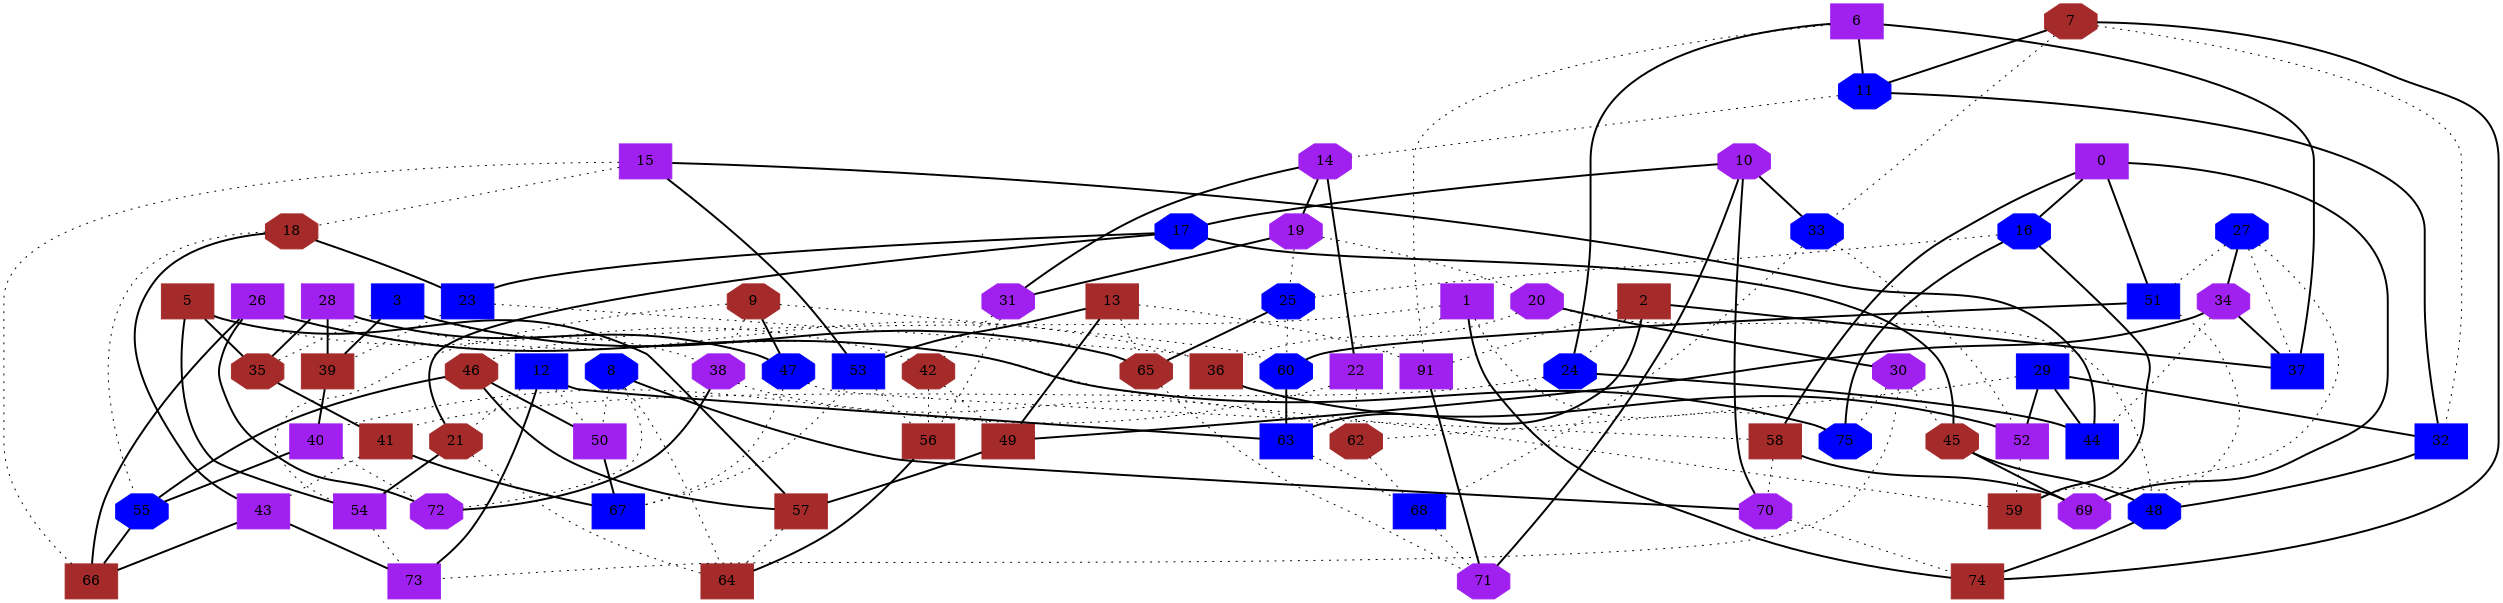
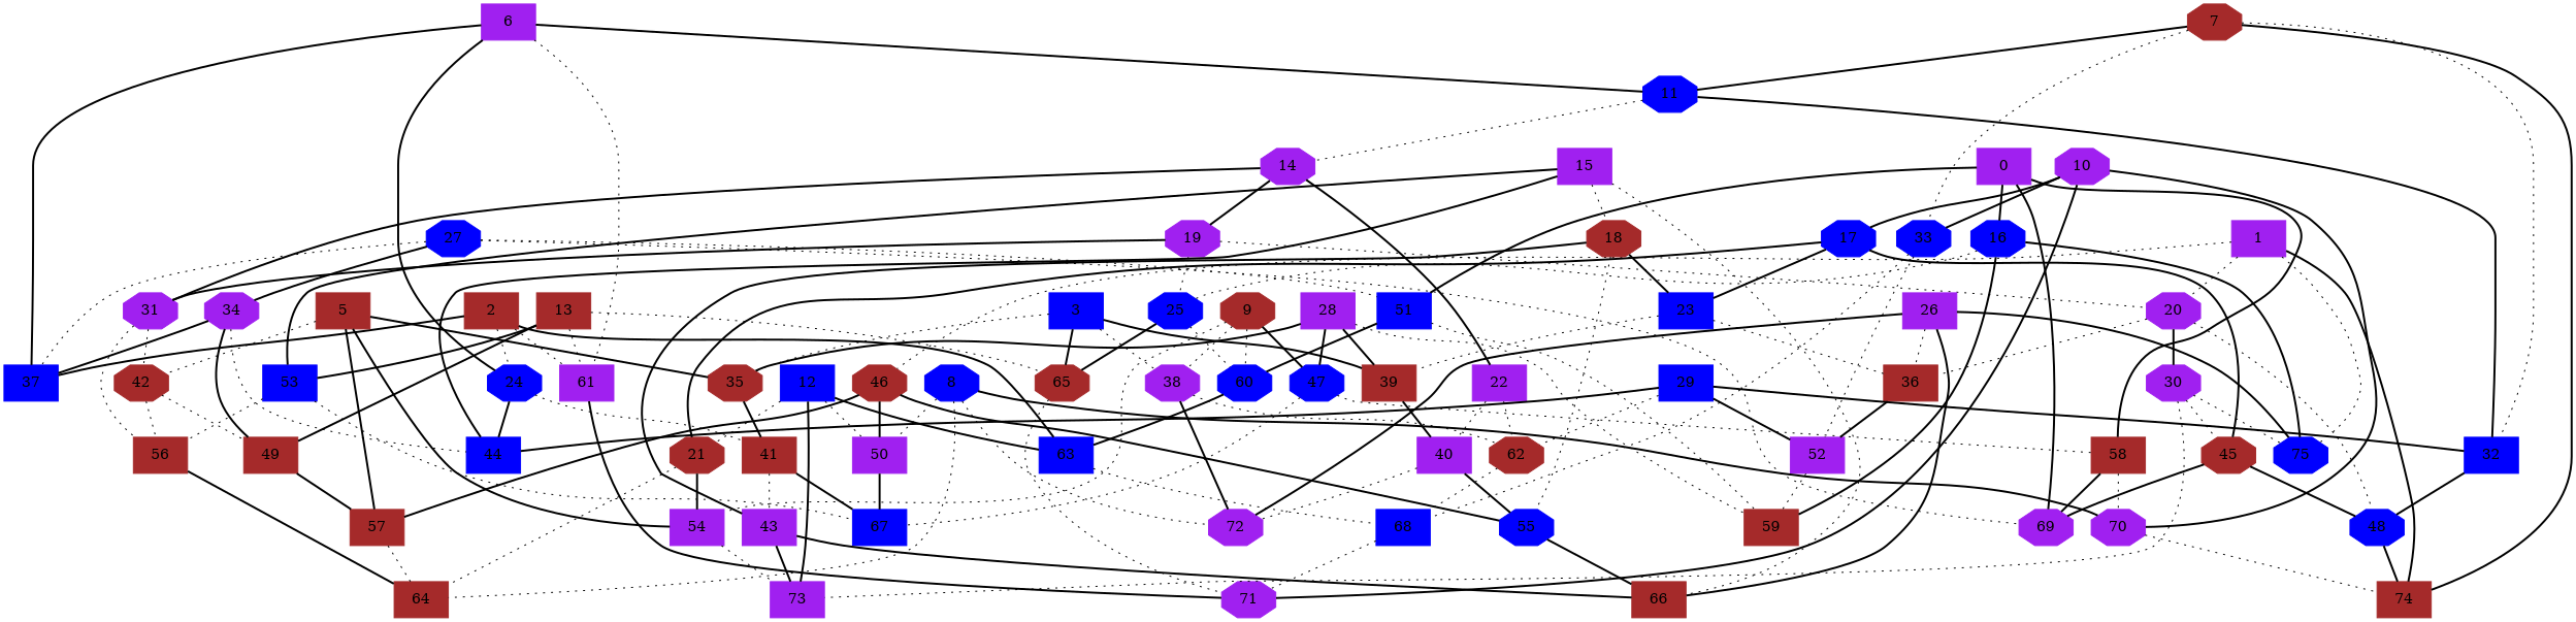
  graph {
    node [color=purple shape=box style=filled]
    edge [style=bold]
    1
    22
    46 [color=brown shape=octagon]
    74 [color=brown]
    75 [color=blue shape=octagon]
    40
    62 [color=brown shape=octagon]
    57 [color=brown]
    50
    55 [color=blue shape=octagon]
    2 [color=brown]
    24 [color=blue shape=octagon]
    37 [color=blue]
-   61 [label=91]
+   61
    63 [color=blue]
    44 [color=blue]
    41 [color=brown]
    71 [shape=octagon]
    68 [color=blue]
    3 [color=blue]
    35 [color=brown shape=octagon]
    38 [shape=octagon]
    39 [color=brown]
    65 [color=brown shape=octagon]
    72 [shape=octagon]
    n26 [label=0]
    16 [color=blue shape=octagon]
    51 [color=blue]
    58 [color=brown]
    69 [shape=octagon]
    25 [color=blue shape=octagon]
    59 [color=brown]
    60 [color=blue shape=octagon]
    70 [shape=octagon]
    5 [color=brown]
    42 [color=brown shape=octagon]
    54
    49 [color=brown]
    56 [color=brown]
    73
    64 [color=brown]
    6
    11 [color=blue shape=octagon]
    32 [color=blue]
    14 [shape=octagon]
    7 [color=brown shape=octagon]
    33 [color=blue shape=octagon]
    48 [color=blue shape=octagon]
    52
    8 [color=blue shape=octagon]
    67 [color=blue]
    9 [color=brown shape=octagon]
    47 [color=blue shape=octagon]
    10 [shape=octagon]
    17 [color=blue shape=octagon]
    21 [color=brown shape=octagon]
    23 [color=blue]
    45 [color=brown shape=octagon]
    19 [shape=octagon]
    31 [shape=octagon]
    12 [color=blue]
    13 [color=brown]
    53 [color=blue]
    20 [shape=octagon]
    15
    18 [color=brown shape=octagon]
    66 [color=brown]
    43
    36 [color=brown]
    30 [shape=octagon]
    26
    27 [color=blue shape=octagon]
    34 [shape=octagon]
    28
    29 [color=blue]
-   1 -- 22 [style=dotted]
+   1 -- 20 [style=dotted]
    1 -- 46 [style=dotted]
    1 -- 74
    1 -- 75 [style=dotted]
    22 -- 40 [style=dotted]
    22 -- 62 [style=dotted]
    46 -- 57
    46 -- 50
    46 -- 55
    40 -- 55
    40 -- 72 [style=dotted]
    62 -- 68 [style=dotted]
    57 -- 64 [style=dotted]
    50 -- 67
    55 -- 66
    2 -- 24 [style=dotted]
    2 -- 37
    2 -- 61 [style=dotted]
    2 -- 63
    24 -- 44
    24 -- 41 [style=dotted]
    61 -- 71
    63 -- 68 [style=dotted]
    41 -- 67
    41 -- 43 [style=dotted]
    68 -- 71 [style=dotted]
    3 -- 35 [style=dotted]
    3 -- 38 [style=dotted]
    3 -- 39
    3 -- 65
    35 -- 41
    38 -- 62 [style=dotted]
    38 -- 72
    39 -- 40
    65 -- 71 [style=dotted]
    n26 -- 16
    n26 -- 51
    n26 -- 58
    n26 -- 69
    16 -- 75
    16 -- 25 [style=dotted]
    16 -- 59
    51 -- 59 [style=dotted]
    51 -- 60
    58 -- 69
    58 -- 70 [style=dotted]
    25 -- 65
    25 -- 60 [style=dotted]
    60 -- 63
    70 -- 74 [style=dotted]
    5 -- 57
    5 -- 35
    5 -- 42 [style=dotted]
    5 -- 54
    42 -- 49 [style=dotted]
    42 -- 56 [style=dotted]
    54 -- 73 [style=dotted]
    49 -- 57
    56 -- 64
    6 -- 24
    6 -- 37
    6 -- 61 [style=dotted]
    6 -- 11
    11 -- 32
    11 -- 14 [style=dotted]
    32 -- 48
    14 -- 22
    14 -- 19
    14 -- 31
    7 -- 74
    7 -- 11
    7 -- 32 [style=dotted]
    7 -- 33 [style=dotted]
    33 -- 68 [style=dotted]
    33 -- 52 [style=dotted]
    48 -- 74
    52 -- 59 [style=dotted]
    8 -- 50 [style=dotted]
    8 -- 72 [style=dotted]
    8 -- 70
    8 -- 64 [style=dotted]
    9 -- 38 [style=dotted]
    9 -- 60 [style=dotted]
    9 -- 54 [style=dotted]
    9 -- 47
    47 -- 58 [style=dotted]
    47 -- 67 [style=dotted]
    10 -- 71
    10 -- 70
    10 -- 33
    10 -- 17
    17 -- 21
    17 -- 23
    17 -- 45
    21 -- 54
    21 -- 64 [style=dotted]
    23 -- 39 [style=dotted]
    23 -- 36 [style=dotted]
    45 -- 69
    45 -- 48
    19 -- 25 [style=dotted]
    19 -- 31
    19 -- 20 [style=dotted]
    31 -- 42 [style=dotted]
    31 -- 56 [style=dotted]
    12 -- 50 [style=dotted]
    12 -- 63
    12 -- 73
    12 -- 21 [style=dotted]
    13 -- 61 [style=dotted]
    13 -- 65 [style=dotted]
    13 -- 49
    13 -- 53
    53 -- 56 [style=dotted]
    53 -- 67 [style=dotted]
    20 -- 48 [style=dotted]
    20 -- 36 [style=dotted]
    20 -- 30
    15 -- 44
    15 -- 53
    15 -- 18 [style=dotted]
    15 -- 66 [style=dotted]
    18 -- 55 [style=dotted]
    18 -- 23
    18 -- 43
    43 -- 73
    43 -- 66
    36 -- 52
    30 -- 75 [style=dotted]
    30 -- 73 [style=dotted]
    30 -- 45 [style=dotted]
    26 -- 75
    26 -- 72
    26 -- 66
    26 -- 36 [style=dotted]
    27 -- 37 [style=dotted]
    27 -- 51 [style=dotted]
    27 -- 69 [style=dotted]
    27 -- 34
    34 -- 37
    34 -- 44 [style=dotted]
    34 -- 49
    28 -- 35
    28 -- 39
    28 -- 59 [style=dotted]
    28 -- 47
    29 -- 62 [style=dotted]
    29 -- 44
    29 -- 32
    29 -- 52
  }
